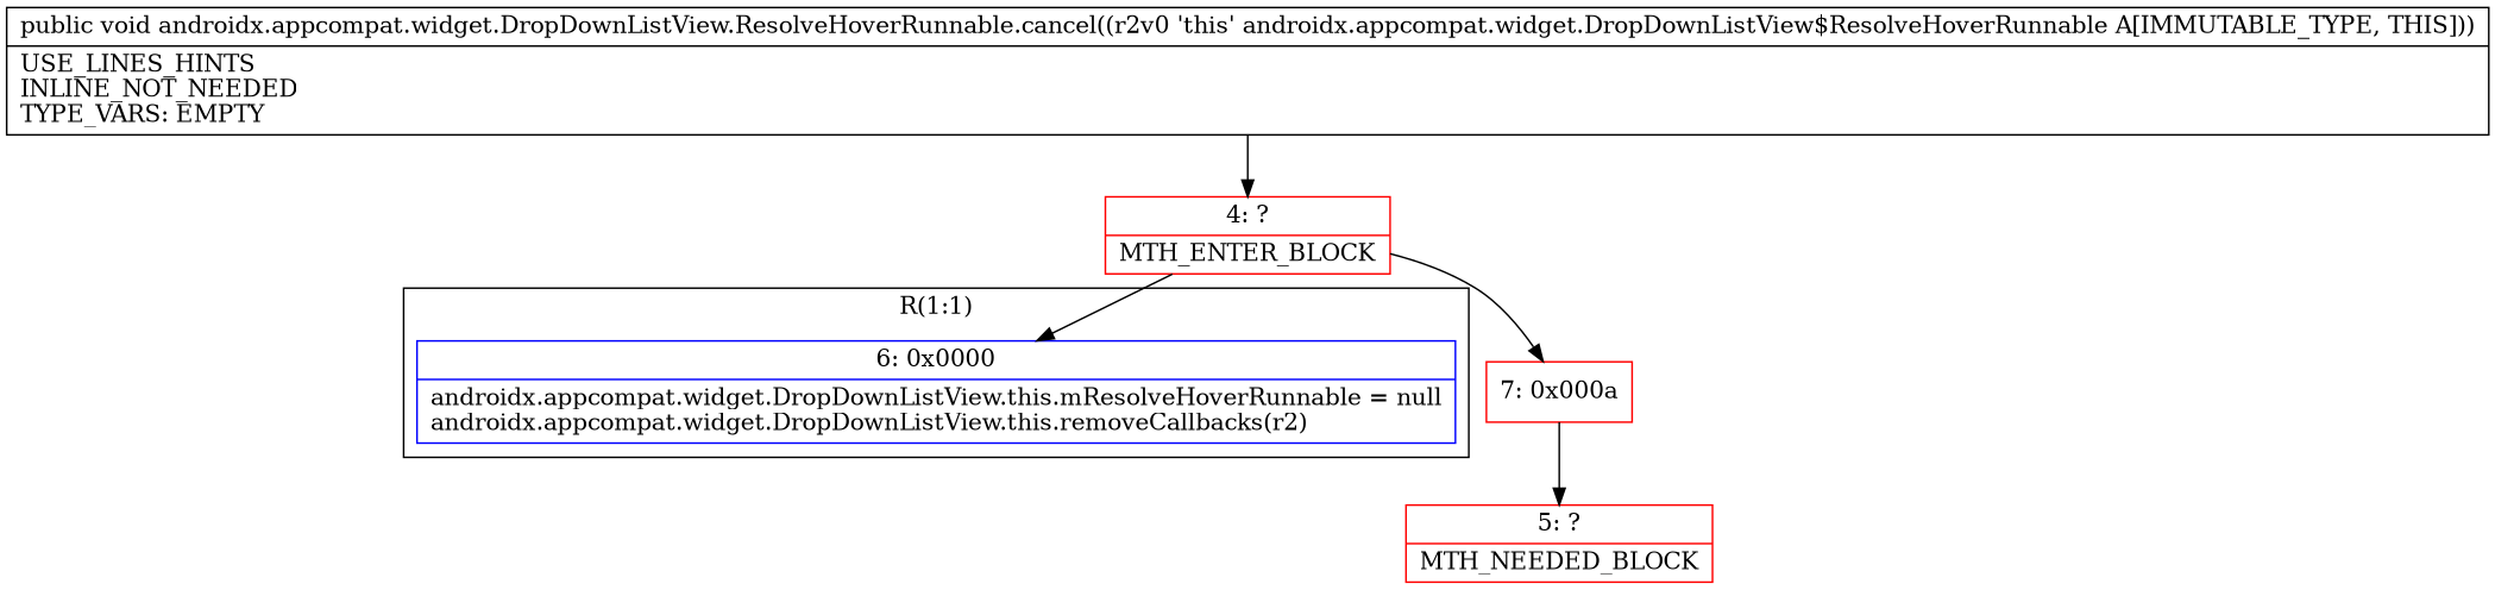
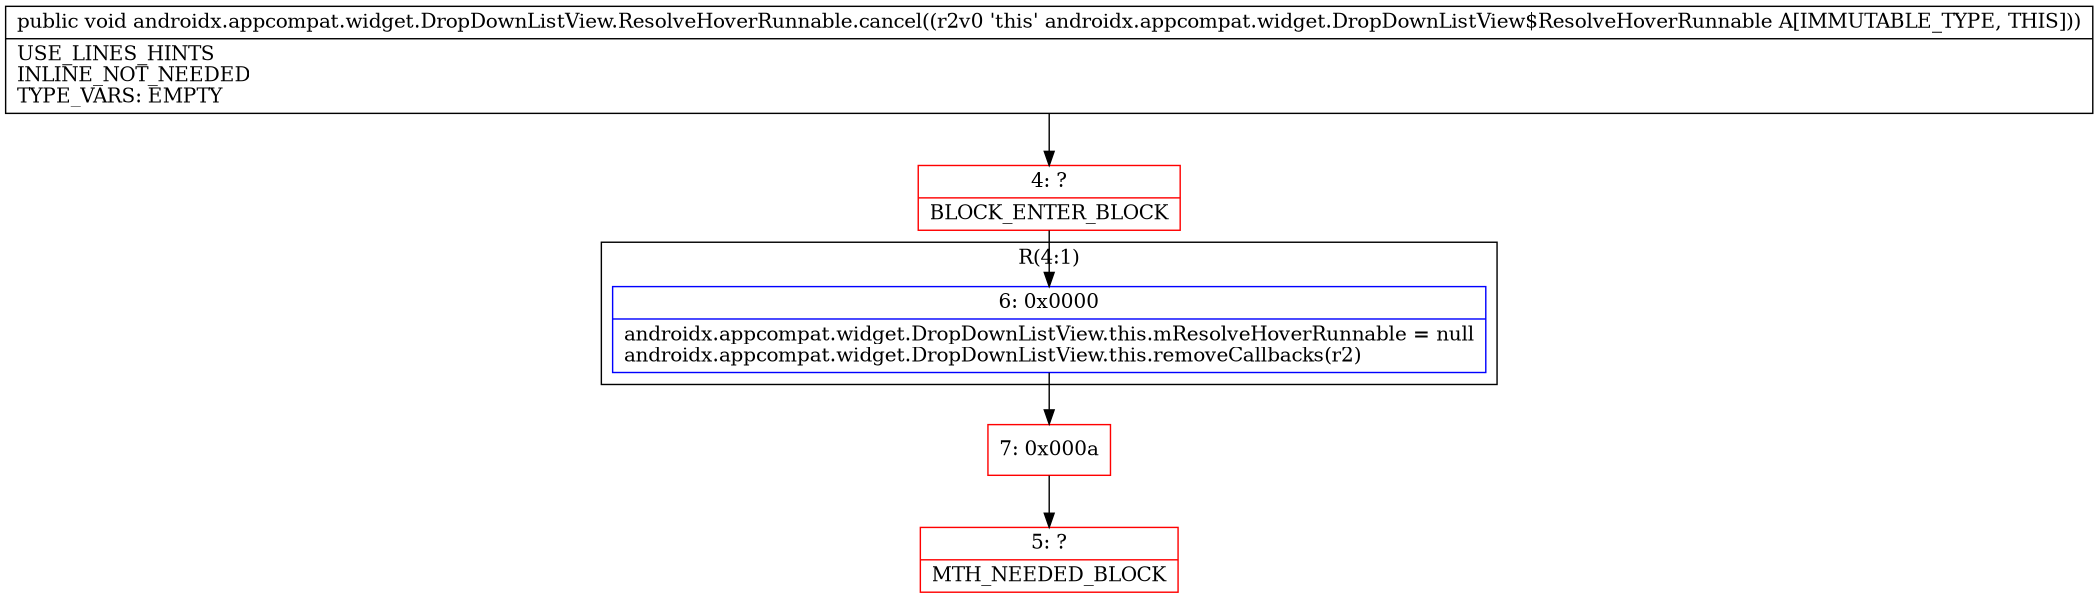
  digraph {
    node [color=red shape=record]
    n1 [color=blue label="{6\:\ 0x0000|androidx.appcompat.widget.DropDownListView.this.mResolveHoverRunnable = null\landroidx.appcompat.widget.DropDownListView.this.removeCallbacks(r2)\l}"]
    n2 [label="{7\:\ 0x000a}"]
    n3 [label="{5\:\ ?|MTH_NEEDED_BLOCK\l}"]
-   n4 [label="{4\:\ ?|MTH_ENTER_BLOCK\l}"]
+   n4 [label="{4\:\ ?|BLOCK_ENTER_BLOCK\l}"]
    n5 [label="{public void androidx.appcompat.widget.DropDownListView.ResolveHoverRunnable.cancel((r2v0 'this' androidx.appcompat.widget.DropDownListView$ResolveHoverRunnable A[IMMUTABLE_TYPE, THIS]))  | USE_LINES_HINTS\lINLINE_NOT_NEEDED\lTYPE_VARS: EMPTY\l}" color=""]
    subgraph cluster_1 {
-     label="R(1:1)"
+     label="R(4:1)"
      n1
    }
-   n4 -> n2
+   n1 -> n2
    n2 -> n3
    n4 -> n1
    n5 -> n4
  }
